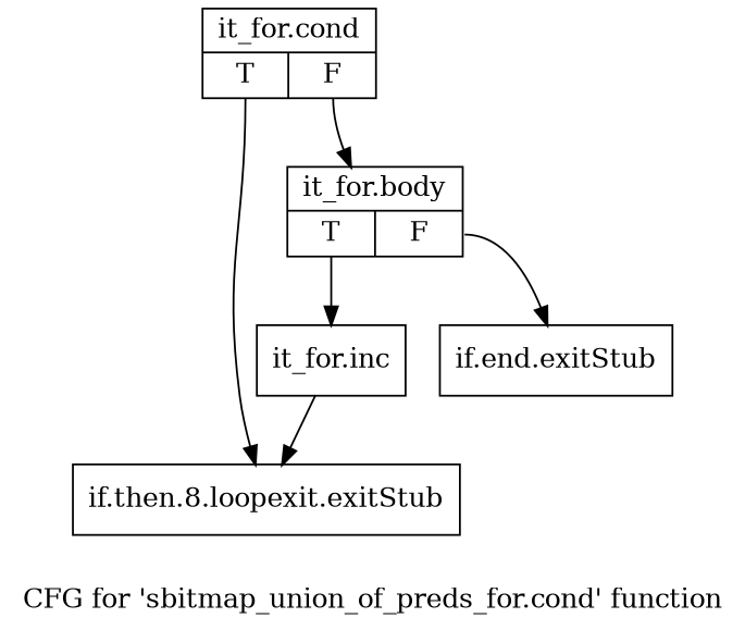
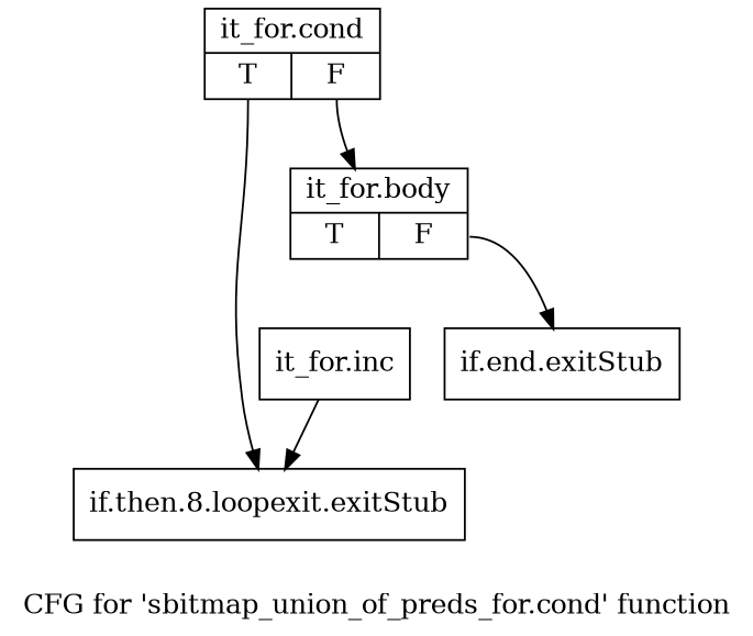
  digraph {
    label="CFG for 'sbitmap_union_of_preds_for.cond' function"
    node [shape=record]
    edge [tailport=s0]
    n1 [label="{it_for.cond|{<s0>T|<s1>F}}"]
    n2 [label="{if.then.8.loopexit.exitStub}"]
    n3 [label="{it_for.body|{<s0>T|<s1>F}}"]
    n4 [label="{if.end.exitStub}"]
    n5 [label="{it_for.inc}"]
    n1 -> n2
    n1 -> n3 [tailport=s1]
    n3 -> n4 [tailport=s1]
-   n3 -> n5
    n5 -> n2 [tailport=""]
  }
